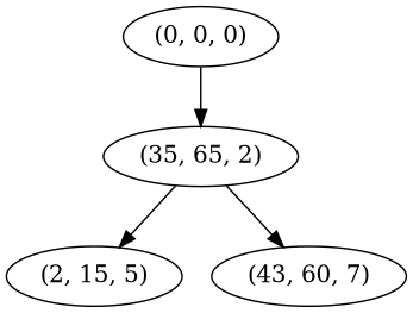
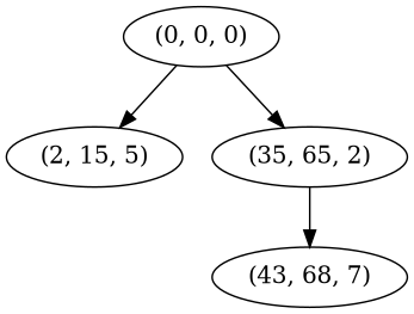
  digraph {
    n1 [label="(2, 15, 5)"]
    "(0, 0, 0)"
    "(35, 65, 2)"
-   "(43, 60, 7)"
-   "(35, 65, 2)" -> n1
+   "(43, 60, 7)" [label="(43, 68, 7)"]
+   "(0, 0, 0)" -> n1
    "(0, 0, 0)" -> "(35, 65, 2)"
    "(35, 65, 2)" -> "(43, 60, 7)"
  }
